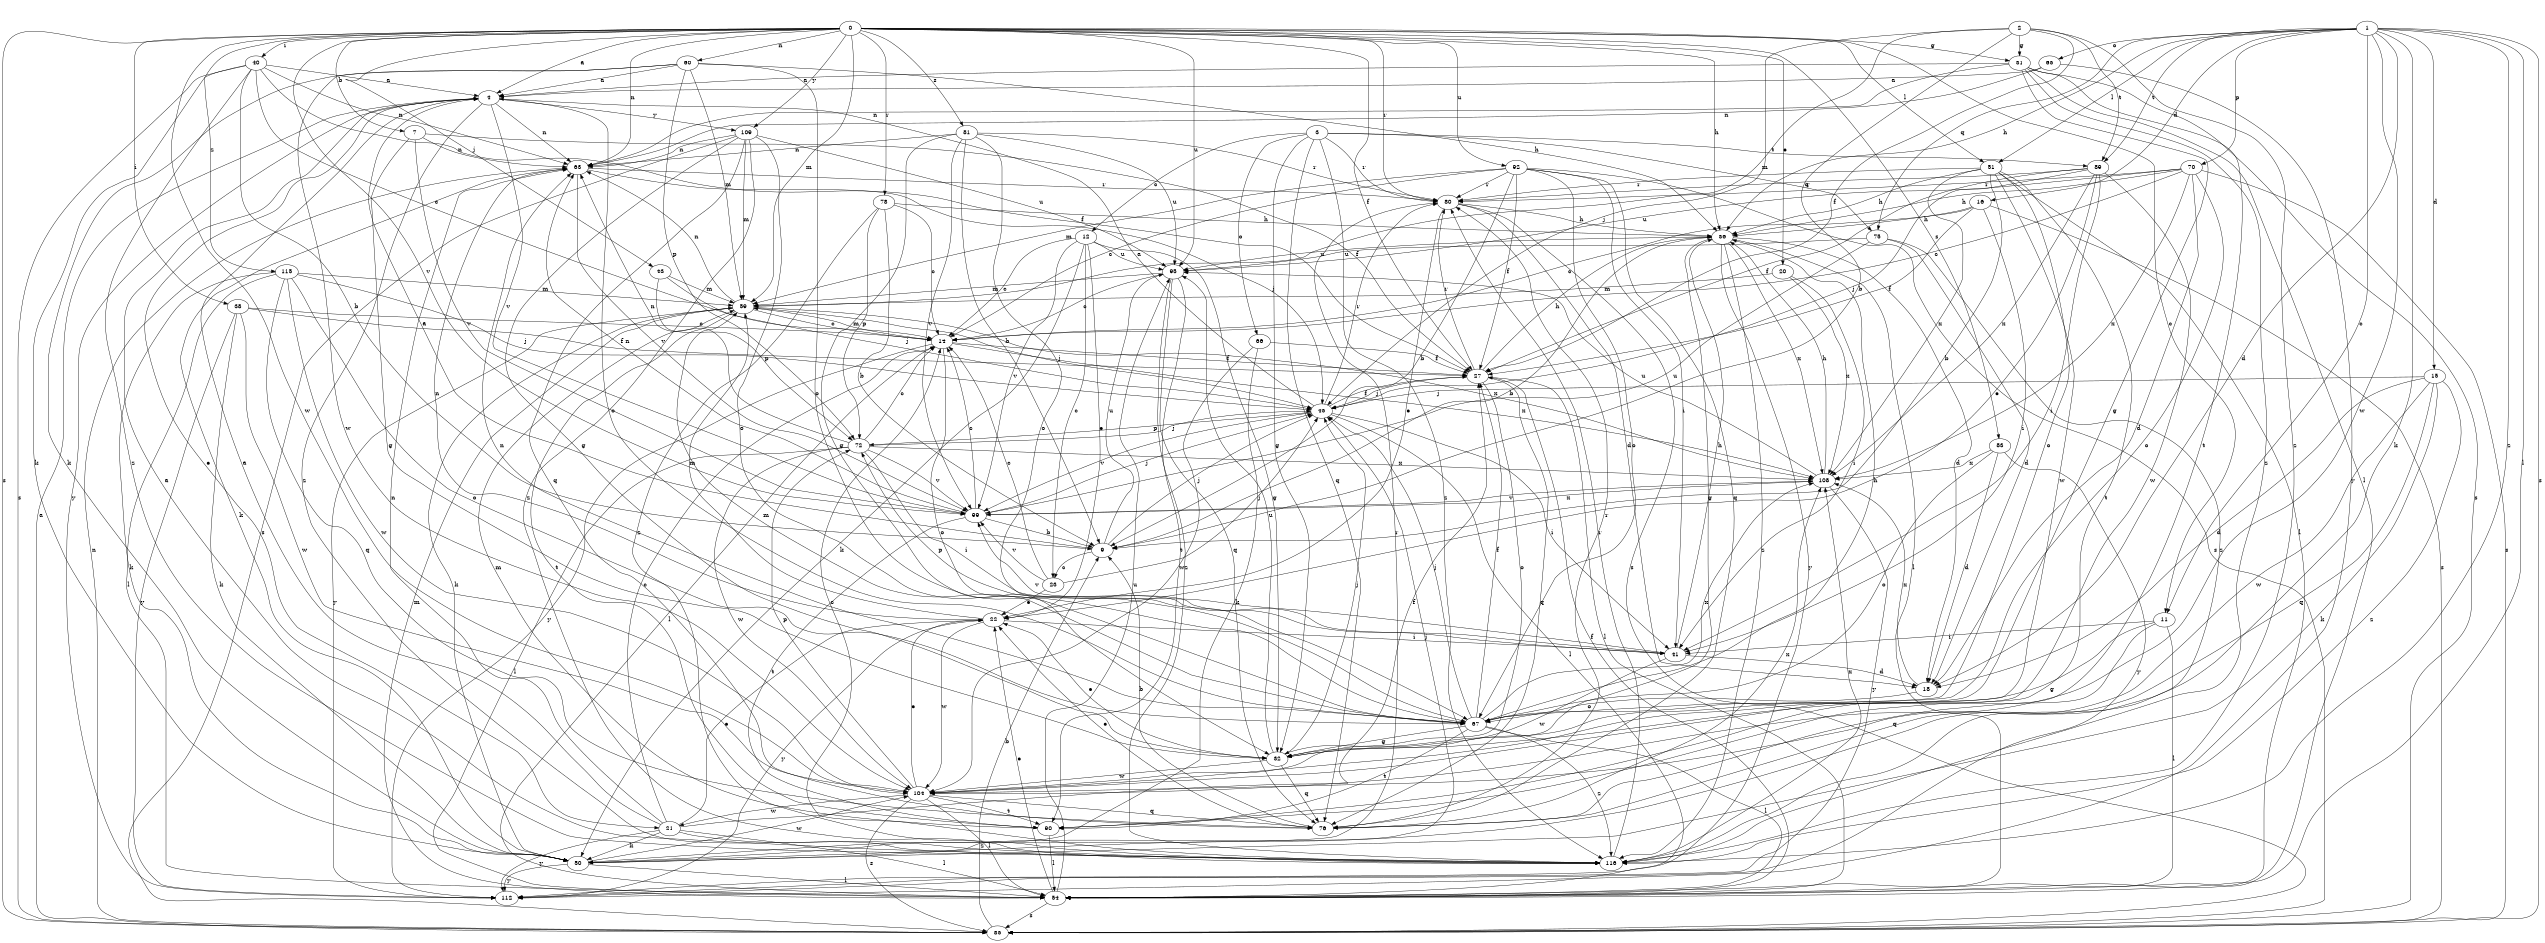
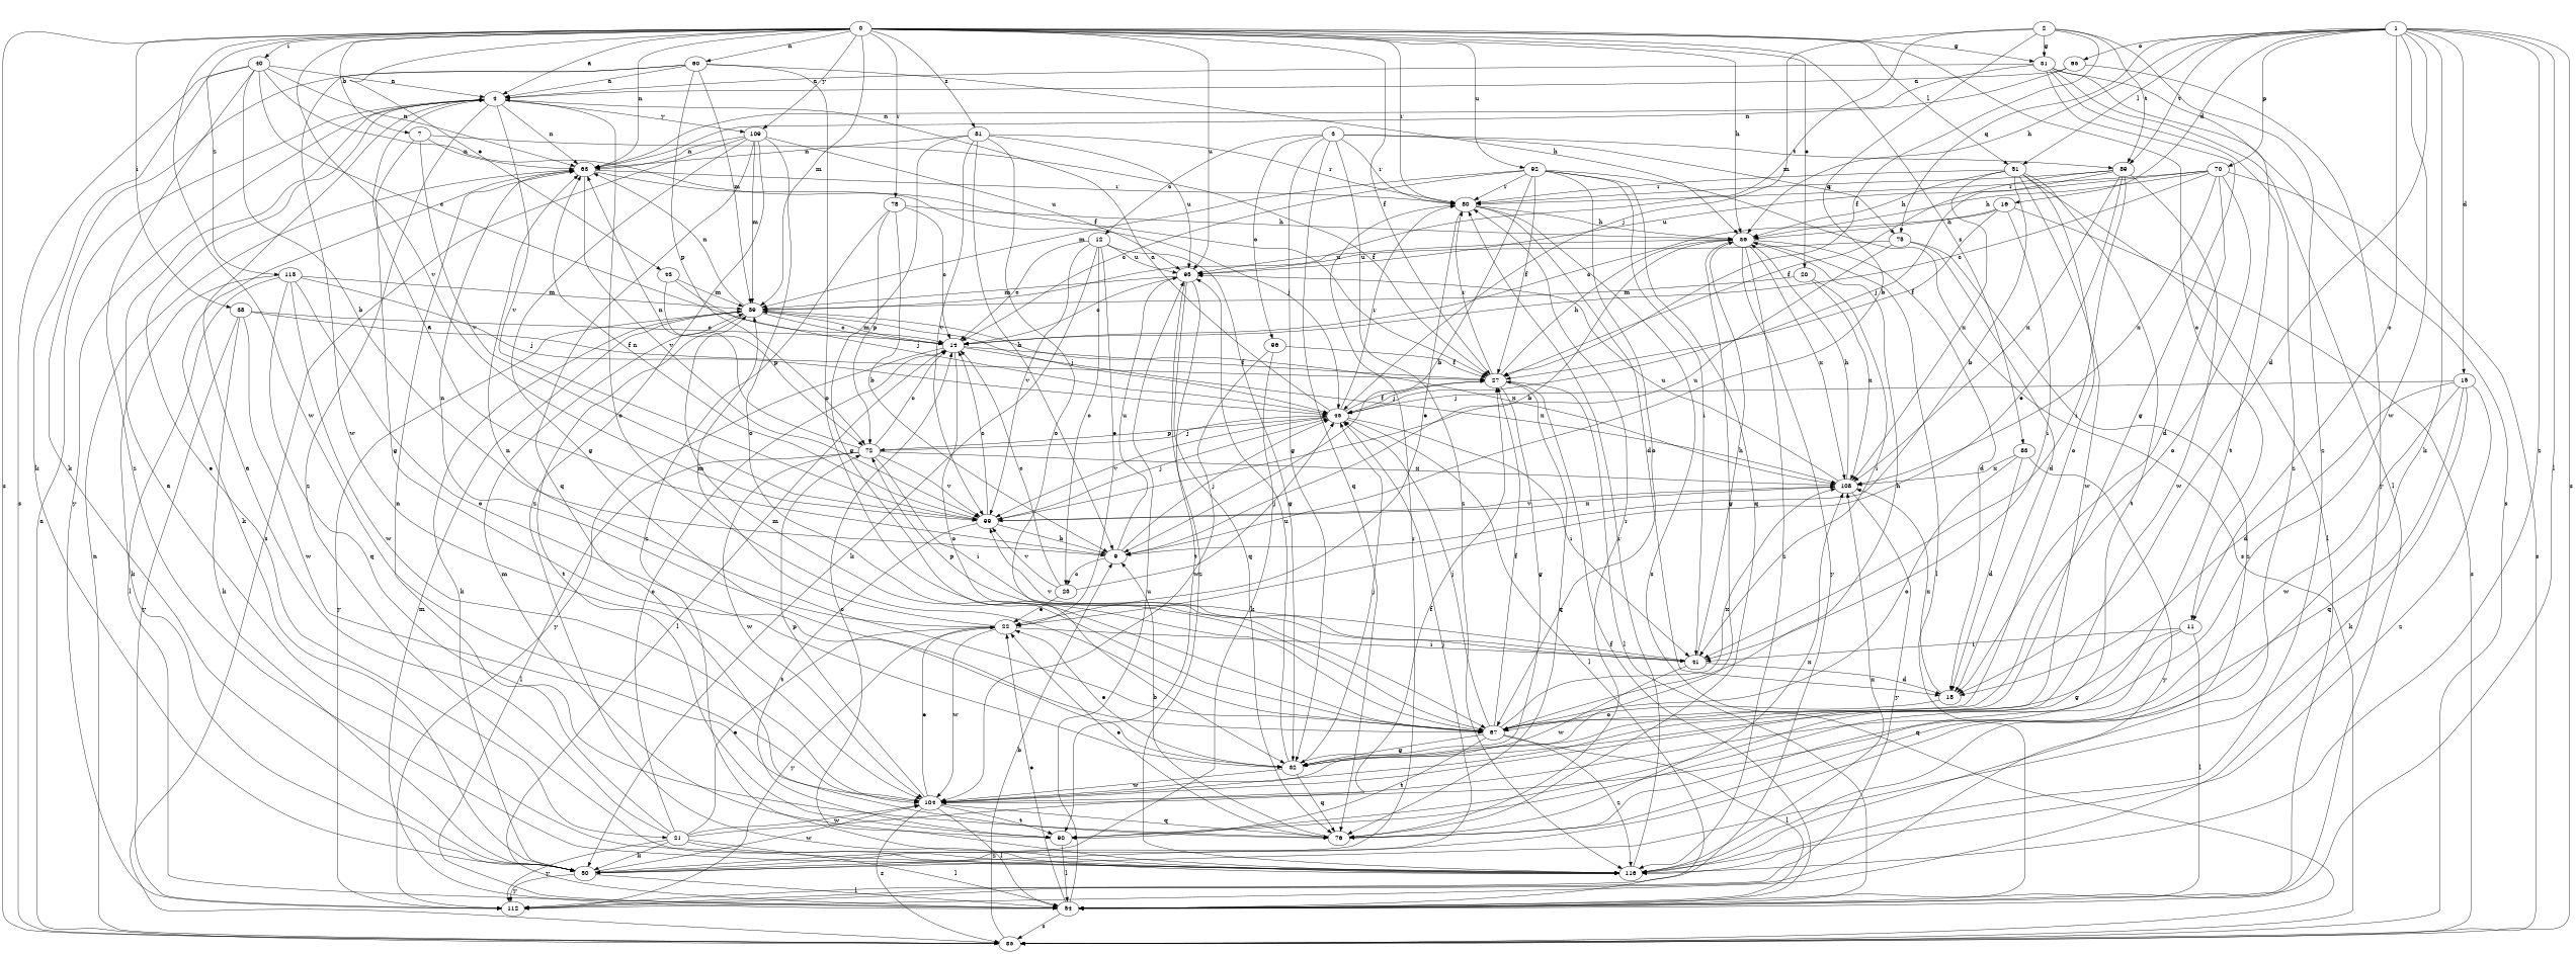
  strict digraph {
    0
    4
    7
    11
    20
    27
    31
    36
    38
    40
    43
    51
    59
    60
    63
    78
    80
    81
    83
    85
    92
    95
    99
    104
    109
    115
    116
    21
    67
    112
    32
    54
    76
    41
    108
    45
    90
    18
    9
    50
    14
    72
    22
    1
    15
    16
    65
    70
    75
    89
    2
    n52 [label=23]
    3
    12
-   66
+   66 [label=96]
    0 -> 4 [label=a]
    0 -> 7 [label=b]
    0 -> 11 [label=c]
    0 -> 20 [label=e]
    0 -> 27 [label=f]
    0 -> 31 [label=g]
    0 -> 36 [label=h]
    0 -> 38 [label=i]
    0 -> 40 [label=i]
-   0 -> 43 [label=j]
+   0 -> 43 [label=e]
    0 -> 51 [label=l]
    0 -> 59 [label=m]
    0 -> 60 [label=n]
    0 -> 63 [label=n]
    0 -> 78 [label=r]
    0 -> 80 [label=r]
    0 -> 81 [label=s]
    0 -> 83 [label=s]
    0 -> 85 [label=s]
    0 -> 92 [label=u]
    0 -> 95 [label=u]
    0 -> 99 [label=v]
    0 -> 104 [label=w]
    0 -> 109 [label=y]
    0 -> 115 [label=z]
    4 -> 63 [label=n]
    4 -> 99 [label=v]
    4 -> 109 [label=y]
    4 -> 116 [label=z]
    4 -> 21 [label=e]
    4 -> 67 [label=o]
    4 -> 112 [label=y]
    7 -> 27 [label=f]
    7 -> 63 [label=n]
    7 -> 99 [label=v]
    7 -> 32 [label=g]
    11 -> 32 [label=g]
    11 -> 54 [label=l]
    11 -> 76 [label=q]
    11 -> 41 [label=i]
    20 -> 59 [label=m]
    20 -> 41 [label=i]
    20 -> 108 [label=x]
    27 -> 36 [label=h]
    27 -> 80 [label=r]
-   27 -> 32 [label=o]
+   27 -> 32 [label=g]
    27 -> 54 [label=l]
    27 -> 76 [label=q]
    27 -> 45 [label=j]
    31 -> 4 [label=a]
    31 -> 63 [label=n]
    31 -> 85 [label=s]
    31 -> 116 [label=z]
    31 -> 32 [label=g]
    31 -> 54 [label=l]
    31 -> 90 [label=t]
    36 -> 95 [label=u]
    36 -> 116 [label=z]
    36 -> 112 [label=y]
    36 -> 32 [label=g]
    36 -> 54 [label=l]
    36 -> 108 [label=x]
    36 -> 18 [label=d]
    36 -> 9 [label=b]
    38 -> 27 [label=f]
    38 -> 104 [label=w]
    38 -> 112 [label=y]
    38 -> 50 [label=k]
    38 -> 14 [label=c]
    40 -> 4 [label=a]
    40 -> 27 [label=f]
    40 -> 63 [label=n]
    40 -> 85 [label=s]
    40 -> 116 [label=z]
    40 -> 9 [label=b]
    40 -> 50 [label=k]
    40 -> 14 [label=c]
    43 -> 59 [label=m]
    43 -> 45 [label=j]
    43 -> 72 [label=p]
    51 -> 36 [label=h]
    51 -> 80 [label=r]
    51 -> 104 [label=w]
    51 -> 67 [label=o]
    51 -> 54 [label=l]
    51 -> 108 [label=x]
    51 -> 90 [label=t]
    51 -> 9 [label=b]
    59 -> 63 [label=n]
    59 -> 112 [label=y]
    59 -> 108 [label=x]
    59 -> 45 [label=j]
    59 -> 90 [label=t]
    59 -> 50 [label=k]
    59 -> 14 [label=c]
    60 -> 4 [label=a]
    60 -> 36 [label=h]
    60 -> 59 [label=m]
    60 -> 104 [label=w]
    60 -> 67 [label=o]
    60 -> 50 [label=k]
    60 -> 72 [label=p]
    63 -> 80 [label=r]
    63 -> 99 [label=v]
    63 -> 45 [label=j]
    63 -> 50 [label=k]
    78 -> 36 [label=h]
    78 -> 116 [label=z]
    78 -> 9 [label=b]
    78 -> 14 [label=c]
    78 -> 72 [label=p]
    80 -> 36 [label=h]
    80 -> 85 [label=s]
    80 -> 18 [label=d]
    80 -> 22 [label=e]
    81 -> 63 [label=n]
    81 -> 80 [label=r]
    81 -> 95 [label=u]
    81 -> 99 [label=v]
    81 -> 67 [label=o]
    81 -> 32 [label=g]
    81 -> 9 [label=b]
    83 -> 67 [label=o]
    83 -> 112 [label=y]
    83 -> 108 [label=x]
    83 -> 18 [label=d]
    85 -> 4 [label=a]
    85 -> 63 [label=n]
    85 -> 9 [label=b]
    92 -> 27 [label=f]
    92 -> 59 [label=m]
    92 -> 80 [label=r]
    92 -> 85 [label=s]
    92 -> 67 [label=o]
    92 -> 76 [label=q]
    92 -> 41 [label=i]
    92 -> 9 [label=b]
    92 -> 14 [label=c]
    95 -> 59 [label=m]
    95 -> 116 [label=z]
    95 -> 76 [label=q]
    95 -> 90 [label=t]
    95 -> 14 [label=c]
    99 -> 63 [label=n]
    99 -> 108 [label=x]
    99 -> 45 [label=j]
    99 -> 90 [label=t]
    99 -> 9 [label=b]
    99 -> 14 [label=c]
    104 -> 85 [label=s]
    104 -> 54 [label=l]
    104 -> 76 [label=q]
    104 -> 90 [label=t]
    104 -> 72 [label=p]
    104 -> 22 [label=e]
    109 -> 59 [label=m]
    109 -> 63 [label=n]
    109 -> 85 [label=s]
    109 -> 95 [label=u]
    109 -> 116 [label=z]
    109 -> 67 [label=o]
    109 -> 32 [label=g]
    109 -> 76 [label=q]
    115 -> 59 [label=m]
    115 -> 104 [label=w]
    115 -> 67 [label=o]
    115 -> 54 [label=l]
    115 -> 76 [label=q]
    115 -> 45 [label=j]
    115 -> 50 [label=k]
    116 -> 4 [label=a]
    116 -> 80 [label=r]
    116 -> 108 [label=x]
    116 -> 14 [label=c]
    21 -> 4 [label=a]
    21 -> 27 [label=f]
    21 -> 63 [label=n]
-   104 -> 21 [label=w]
+   21 -> 104 [label=w]
    21 -> 116 [label=z]
    21 -> 112 [label=y]
    21 -> 54 [label=l]
    21 -> 50 [label=k]
    21 -> 14 [label=c]
    21 -> 22 [label=e]
    67 -> 27 [label=f]
    67 -> 36 [label=h]
    67 -> 59 [label=m]
    67 -> 63 [label=n]
    67 -> 116 [label=z]
    67 -> 32 [label=g]
    67 -> 54 [label=l]
    67 -> 108 [label=x]
    67 -> 45 [label=j]
    67 -> 90 [label=t]
    32 -> 95 [label=u]
    32 -> 104 [label=w]
    32 -> 76 [label=q]
    32 -> 45 [label=j]
    32 -> 22 [label=e]
    54 -> 27 [label=f]
    54 -> 59 [label=m]
    54 -> 85 [label=s]
    54 -> 95 [label=u]
    54 -> 22 [label=e]
    76 -> 80 [label=r]
    76 -> 108 [label=x]
    76 -> 9 [label=b]
    76 -> 22 [label=e]
    41 -> 36 [label=h]
    41 -> 99 [label=v]
    41 -> 104 [label=w]
    41 -> 18 [label=d]
    41 -> 72 [label=p]
    108 -> 36 [label=h]
    108 -> 95 [label=u]
    108 -> 99 [label=v]
    108 -> 112 [label=y]
    45 -> 4 [label=a]
    45 -> 27 [label=f]
    45 -> 80 [label=r]
    45 -> 99 [label=v]
    45 -> 54 [label=l]
    45 -> 41 [label=i]
    45 -> 72 [label=p]
    90 -> 59 [label=m]
    90 -> 54 [label=l]
    18 -> 67 [label=o]
    18 -> 108 [label=x]
    9 -> 4 [label=a]
    9 -> 95 [label=u]
    9 -> 45 [label=j]
    9 -> n52 [label=c]
    50 -> 80 [label=r]
    50 -> 104 [label=w]
    50 -> 112 [label=y]
    50 -> 54 [label=l]
    50 -> 45 [label=j]
    14 -> 27 [label=f]
    14 -> 59 [label=m]
    14 -> 67 [label=o]
    14 -> 112 [label=y]
    14 -> 54 [label=l]
    14 -> 108 [label=x]
    72 -> 63 [label=n]
    72 -> 99 [label=v]
    72 -> 104 [label=w]
    72 -> 54 [label=l]
    72 -> 41 [label=i]
    72 -> 108 [label=x]
    72 -> 45 [label=j]
    72 -> 14 [label=c]
    22 -> 59 [label=m]
    22 -> 63 [label=n]
    22 -> 104 [label=w]
    22 -> 112 [label=y]
    22 -> 41 [label=i]
    1 -> 11 [label=c]
    1 -> 36 [label=h]
    1 -> 51 [label=l]
    1 -> 85 [label=s]
    1 -> 104 [label=w]
    1 -> 116 [label=z]
    1 -> 54 [label=l]
    1 -> 18 [label=d]
    1 -> 50 [label=k]
    1 -> 15 [label=d]
    1 -> 16 [label=d]
    1 -> 65 [label=o]
    1 -> 70 [label=p]
    1 -> 75 [label=q]
    1 -> 89 [label=t]
    15 -> 104 [label=w]
    15 -> 116 [label=z]
    15 -> 76 [label=q]
    15 -> 45 [label=j]
    15 -> 18 [label=d]
    15 -> 50 [label=k]
    16 -> 27 [label=f]
    16 -> 36 [label=h]
    16 -> 85 [label=s]
    16 -> 41 [label=i]
    16 -> 14 [label=c]
    65 -> 4 [label=a]
    65 -> 63 [label=n]
    65 -> 112 [label=y]
    70 -> 36 [label=h]
    70 -> 80 [label=r]
    70 -> 85 [label=s]
    70 -> 95 [label=u]
    70 -> 67 [label=o]
    70 -> 108 [label=x]
    70 -> 18 [label=d]
    70 -> 14 [label=c]
    75 -> 95 [label=u]
    75 -> 99 [label=u]
    75 -> 116 [label=z]
    75 -> 18 [label=d]
    89 -> 27 [label=f]
    89 -> 80 [label=r]
    89 -> 104 [label=w]
    89 -> 41 [label=i]
    89 -> 108 [label=x]
    89 -> 45 [label=j]
    89 -> 22 [label=e]
    2 -> 27 [label=f]
    2 -> 31 [label=g]
    2 -> 59 [label=m]
    2 -> 116 [label=z]
    2 -> 45 [label=j]
    2 -> 9 [label=b]
    2 -> 89 [label=t]
    n52 -> 99 [label=v]
    n52 -> 45 [label=j]
    n52 -> 14 [label=c]
    n52 -> 22 [label=e]
    3 -> 80 [label=r]
    3 -> 116 [label=z]
    3 -> 32 [label=g]
    3 -> 76 [label=q]
    3 -> 75 [label=q]
    3 -> 89 [label=t]
    3 -> 12 [label=c]
    3 -> 66 [label=o]
    12 -> 95 [label=u]
    12 -> 99 [label=v]
    12 -> 32 [label=g]
    12 -> 50 [label=k]
    12 -> 14 [label=c]
    12 -> 22 [label=e]
    12 -> n52 [label=c]
    66 -> 27 [label=f]
    66 -> 104 [label=w]
    66 -> 50 [label=k]
  }
